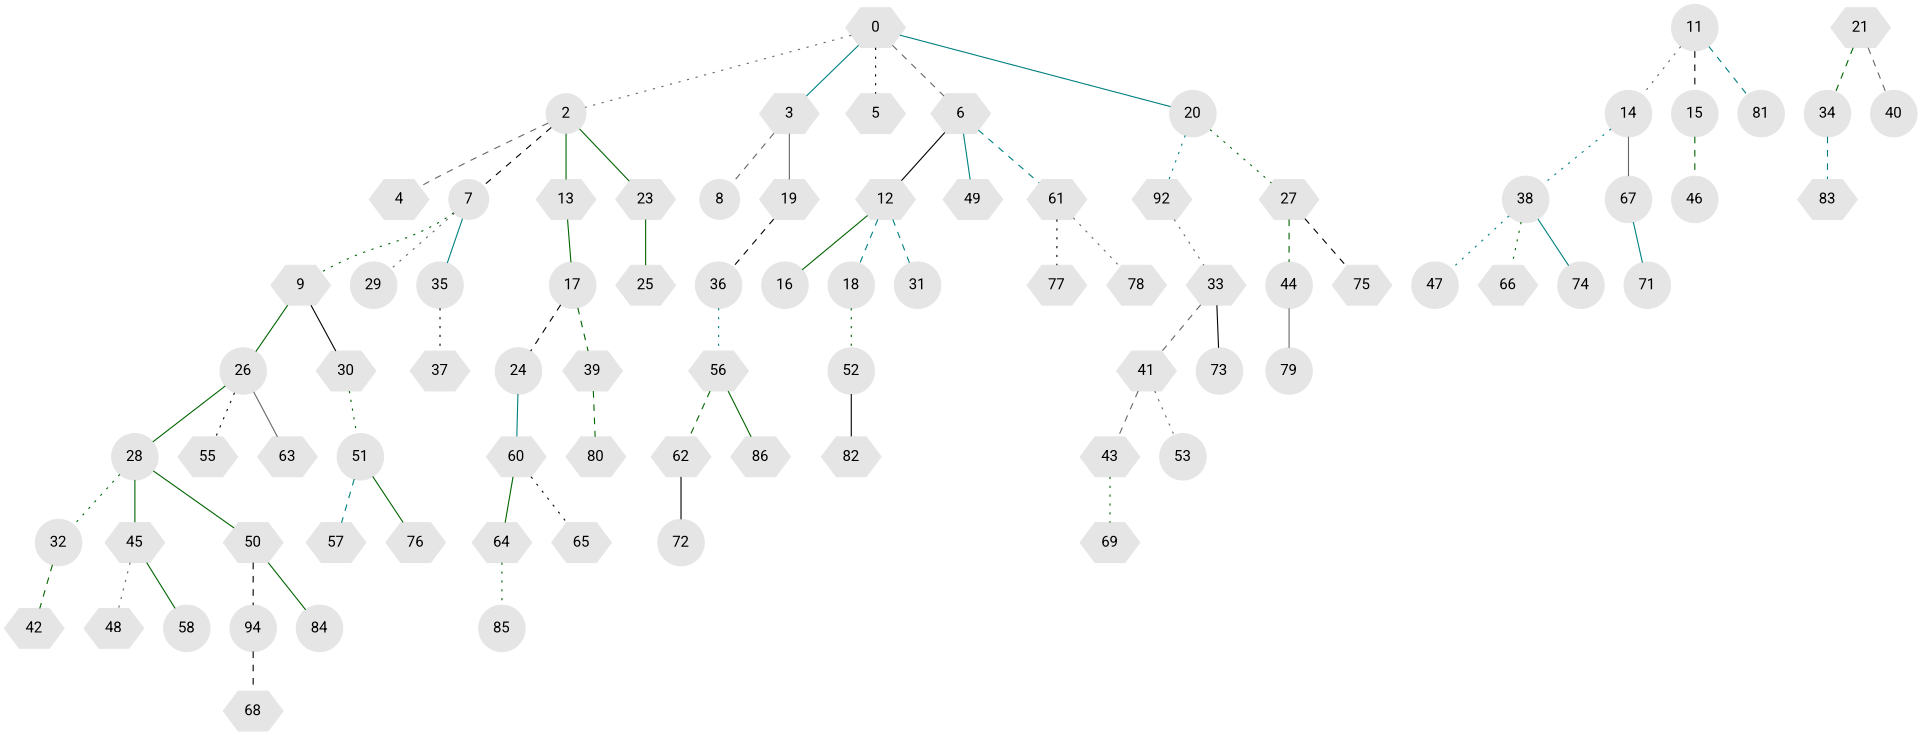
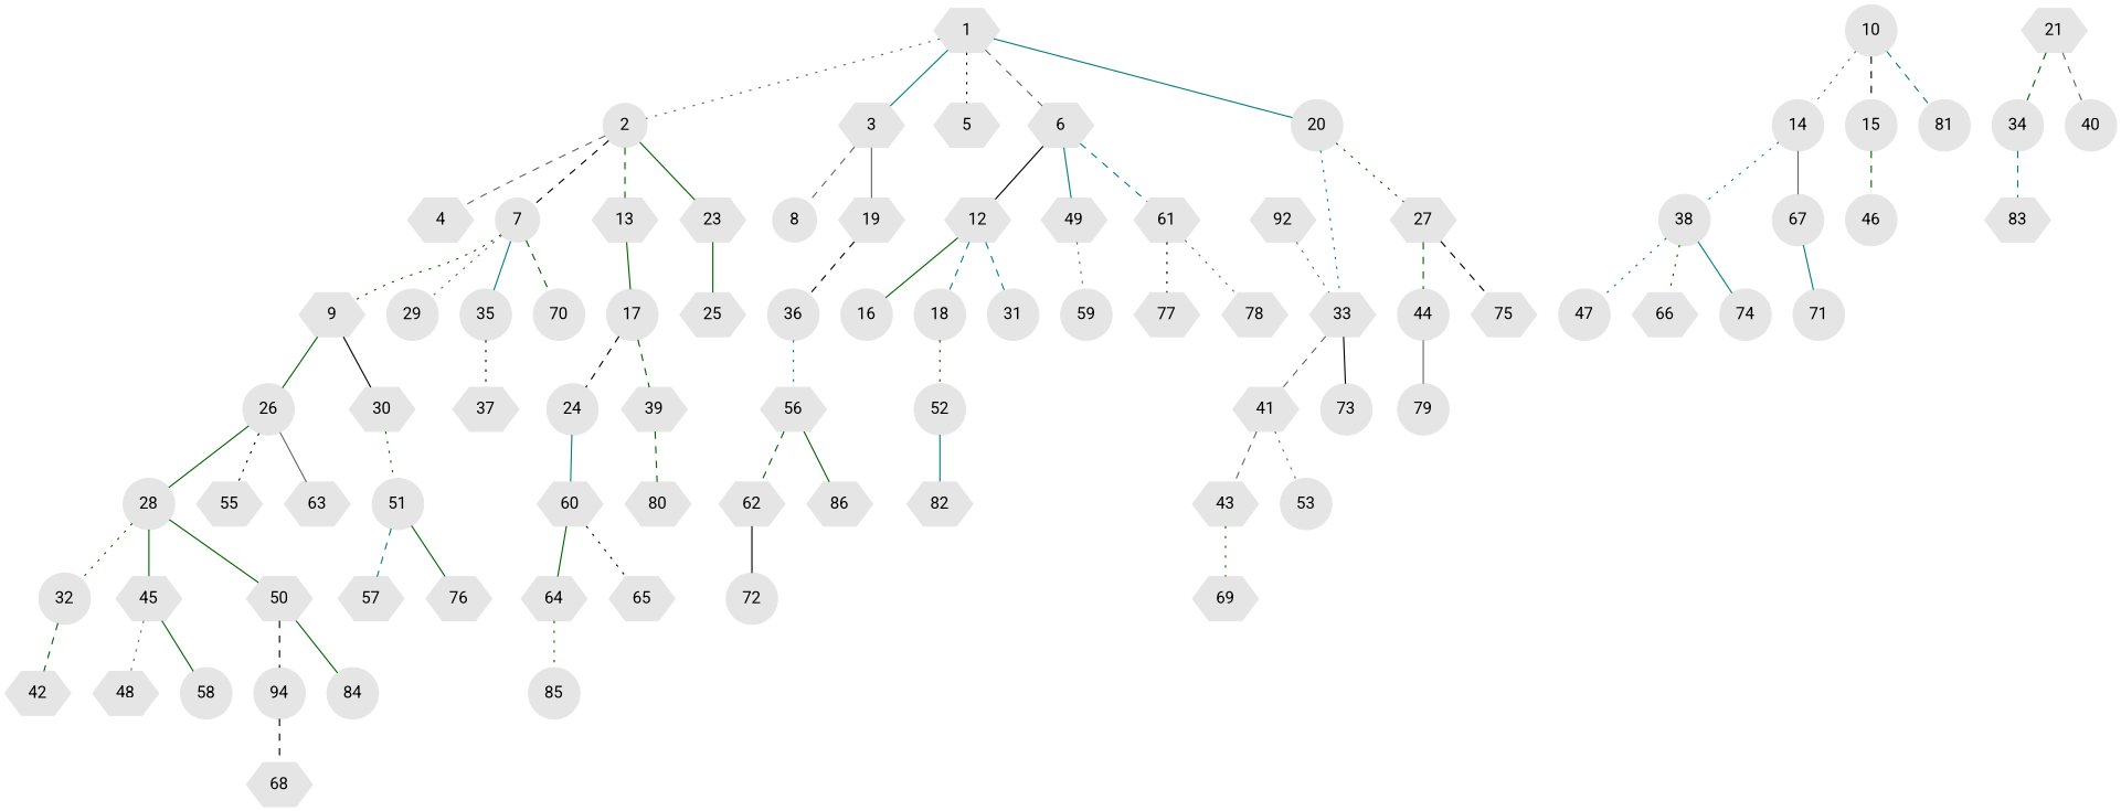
  graph {
    fontname=Roboto
    node [color=gray90 fontname=Roboto shape=hexagon style=filled]
    edge [color=darkgreen fontname=Roboto style=solid]
    2 [shape=circle]
-   1 [label=0]
+   1
    3
    5
    6
    20 [shape=circle]
    4
    7 [shape=circle]
    13
    23
    8 [shape=circle]
    19
    12
    49
    61
    n16 [label=92]
    27
    9
    29 [shape=circle]
    35 [shape=circle]
+   70 [shape=circle]
    17 [shape=circle]
    25
    36 [shape=circle]
    16 [shape=circle]
    18 [shape=circle]
    31 [shape=circle]
+   59 [shape=circle]
    77
    78
    26 [shape=circle]
    30
    37
    28 [shape=circle]
    55
    63
    51 [shape=circle]
-   11 [shape=circle]
+   11 [shape=circle label=10]
    14 [shape=circle]
    15 [shape=circle]
    81 [shape=circle]
    34 [shape=circle]
    21
    40 [shape=circle]
    38 [shape=circle]
    67 [shape=circle]
    46 [shape=circle]
    52 [shape=circle]
    24 [shape=circle]
    39
    47 [shape=circle]
    66
    74 [shape=circle]
    71 [shape=circle]
    60
    80
    82
    56
    33
    44 [shape=circle]
    75
    83
    41
    73 [shape=circle]
    64
    65
    32 [shape=circle]
    45
    50
    79 [shape=circle]
    42
    48
    58 [shape=circle]
    n74 [label=94 shape=circle]
    84 [shape=circle]
    57
    76
    43
    53 [shape=circle]
    62
    86
    69
    68
    72 [shape=circle]
    85 [shape=circle]
    2 -- 4 [color=gray40 style=dashed]
    2 -- 7 [color=black style=dashed]
-   2 -- 13
+   2 -- 13 [style=dashed]
    2 -- 23
    1 -- 2 [color=gray40 style=dotted]
    1 -- 3 [color=teal]
    1 -- 5 [color=black style=dotted]
    1 -- 6 [color=gray40 style=dashed]
    1 -- 20 [color=teal]
    3 -- 8 [color=gray40 style=dashed]
    3 -- 19 [color=gray40]
    6 -- 12 [color=black]
    6 -- 49 [color=teal]
    6 -- 61 [color=teal style=dashed]
-   20 -- n16 [color=teal style=dotted]
+   20 -- 33 [color=teal style=dotted]
    20 -- 27 [style=dotted]
    7 -- 9 [style=dotted]
    7 -- 29 [color=gray40 style=dotted]
    7 -- 35 [color=teal]
+   7 -- 70 [style=dashed]
    13 -- 17
    23 -- 25
    19 -- 36 [color=black style=dashed]
    12 -- 16
    12 -- 18 [color=teal style=dashed]
    12 -- 31 [color=teal style=dashed]
+   49 -- 59 [color=gray40 style=dotted]
    61 -- 77 [color=black style=dotted]
    61 -- 78 [color=gray40 style=dotted]
    n16 -- 33 [color=gray40 style=dotted]
    27 -- 44 [style=dashed]
    27 -- 75 [color=black style=dashed]
    9 -- 26
    9 -- 30 [color=black]
    35 -- 37 [color=black style=dotted]
    17 -- 24 [color=black style=dashed]
    17 -- 39 [style=dashed]
    36 -- 56 [color=teal style=dotted]
    18 -- 52 [style=dotted]
    26 -- 28
    26 -- 55 [color=black style=dotted]
    26 -- 63 [color=gray40]
    30 -- 51 [style=dotted]
    28 -- 32 [style=dotted]
    28 -- 45
    28 -- 50
    51 -- 57 [color=teal style=dashed]
    51 -- 76
    11 -- 14 [color=gray40 style=dotted]
    11 -- 15 [color=black style=dashed]
    11 -- 81 [color=teal style=dashed]
    14 -- 38 [color=teal style=dotted]
    14 -- 67 [color=gray40]
    15 -- 46 [style=dashed]
    34 -- 83 [color=teal style=dashed]
    21 -- 34 [style=dashed]
    21 -- 40 [color=gray40 style=dashed]
    38 -- 47 [color=teal style=dotted]
    38 -- 66 [style=dotted]
    38 -- 74 [color=teal]
    67 -- 71 [color=teal]
-   52 -- 82 [color=black]
+   52 -- 82 [color=teal]
    24 -- 60 [color=teal]
    39 -- 80 [style=dashed]
    60 -- 64
    60 -- 65 [color=black style=dotted]
    56 -- 62 [style=dashed]
    56 -- 86
    33 -- 41 [color=gray40 style=dashed]
    33 -- 73 [color=black]
    44 -- 79 [color=gray40]
    41 -- 43 [color=gray40 style=dashed]
    41 -- 53 [color=gray40 style=dotted]
    64 -- 85 [style=dotted]
    32 -- 42 [style=dashed]
    45 -- 48 [color=gray40 style=dotted]
    45 -- 58
    50 -- n74 [color=black style=dashed]
    50 -- 84
    n74 -- 68 [color=black style=dashed]
    43 -- 69 [style=dotted]
    62 -- 72 [color=black]
  }
